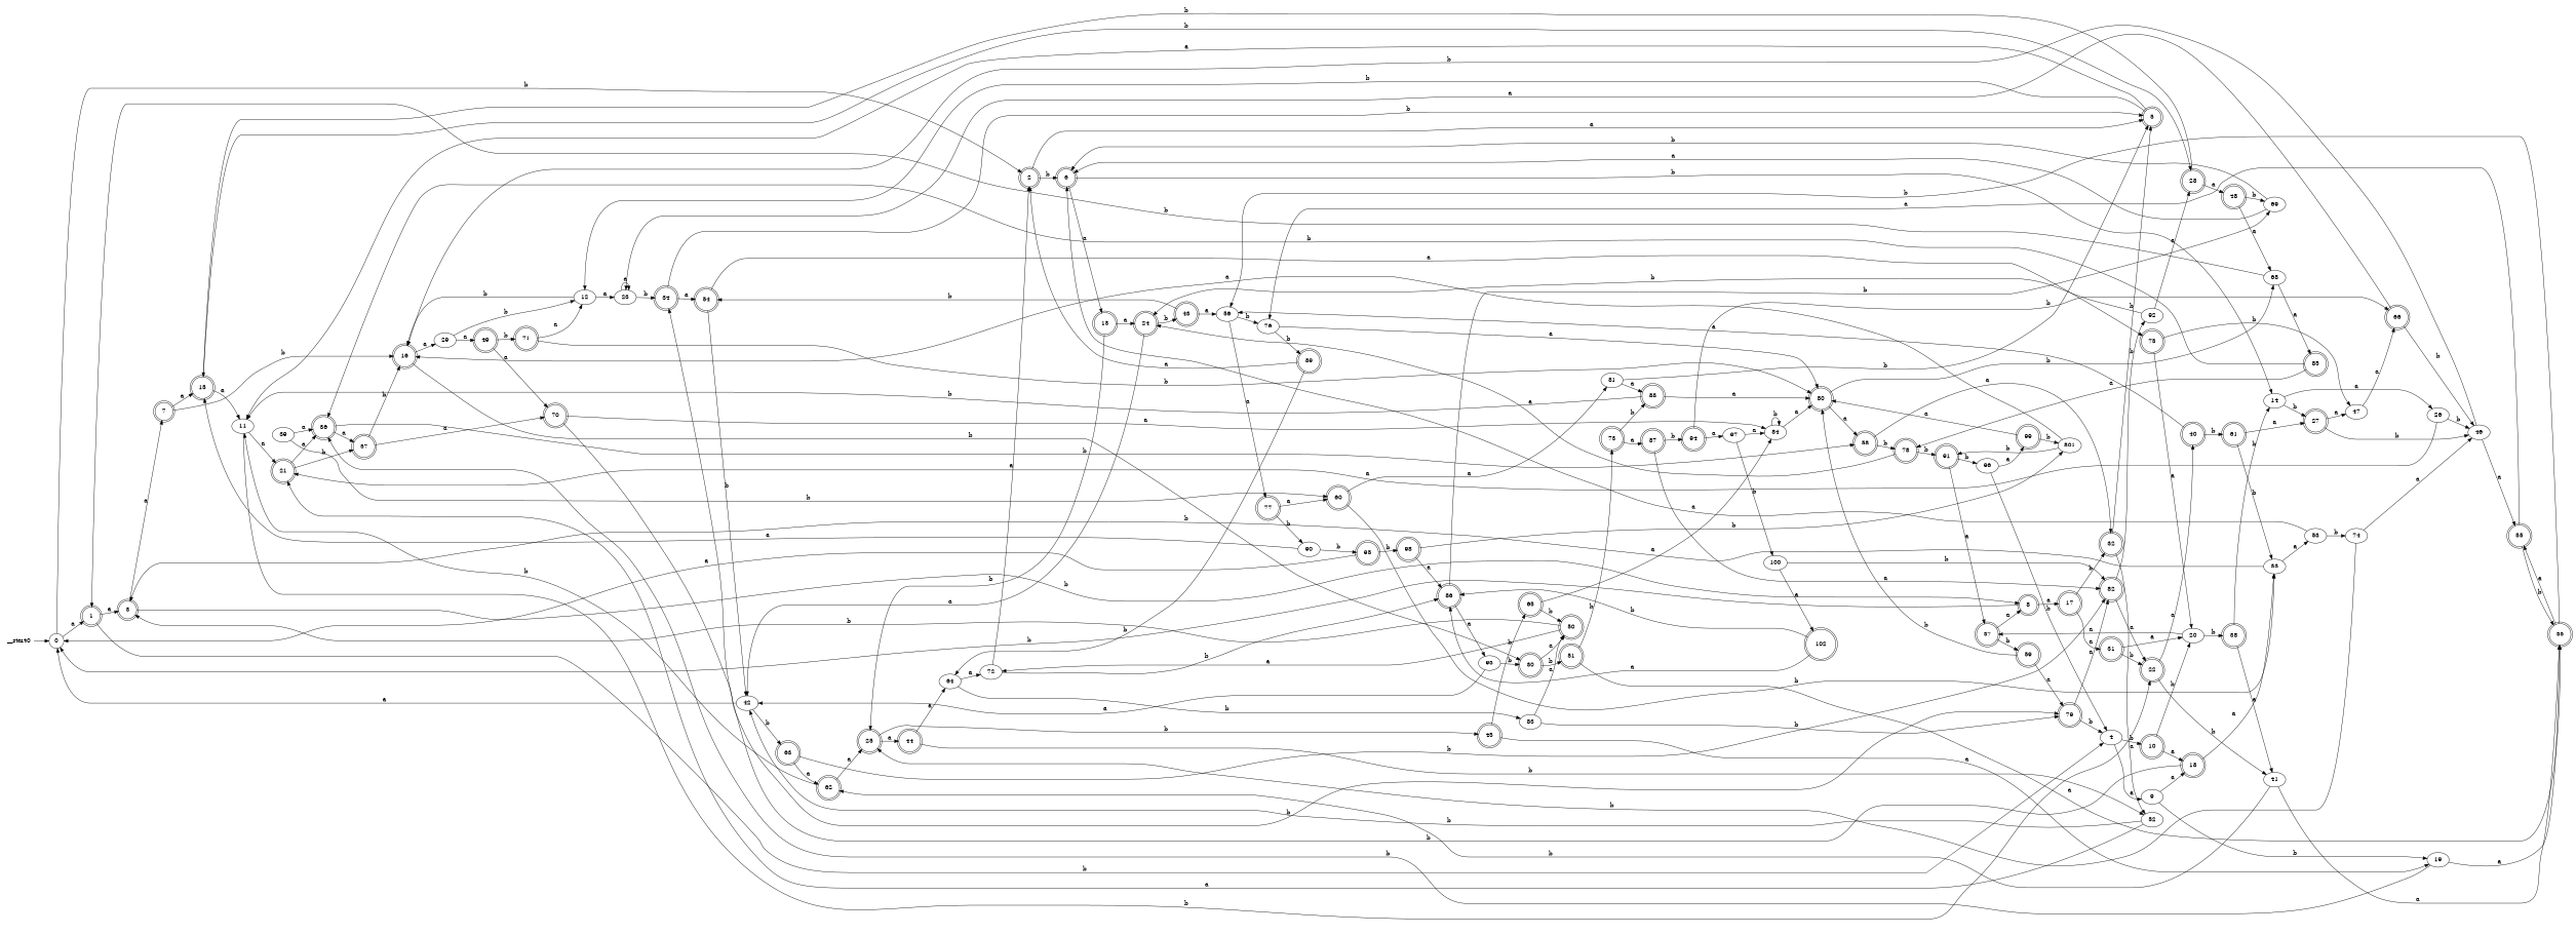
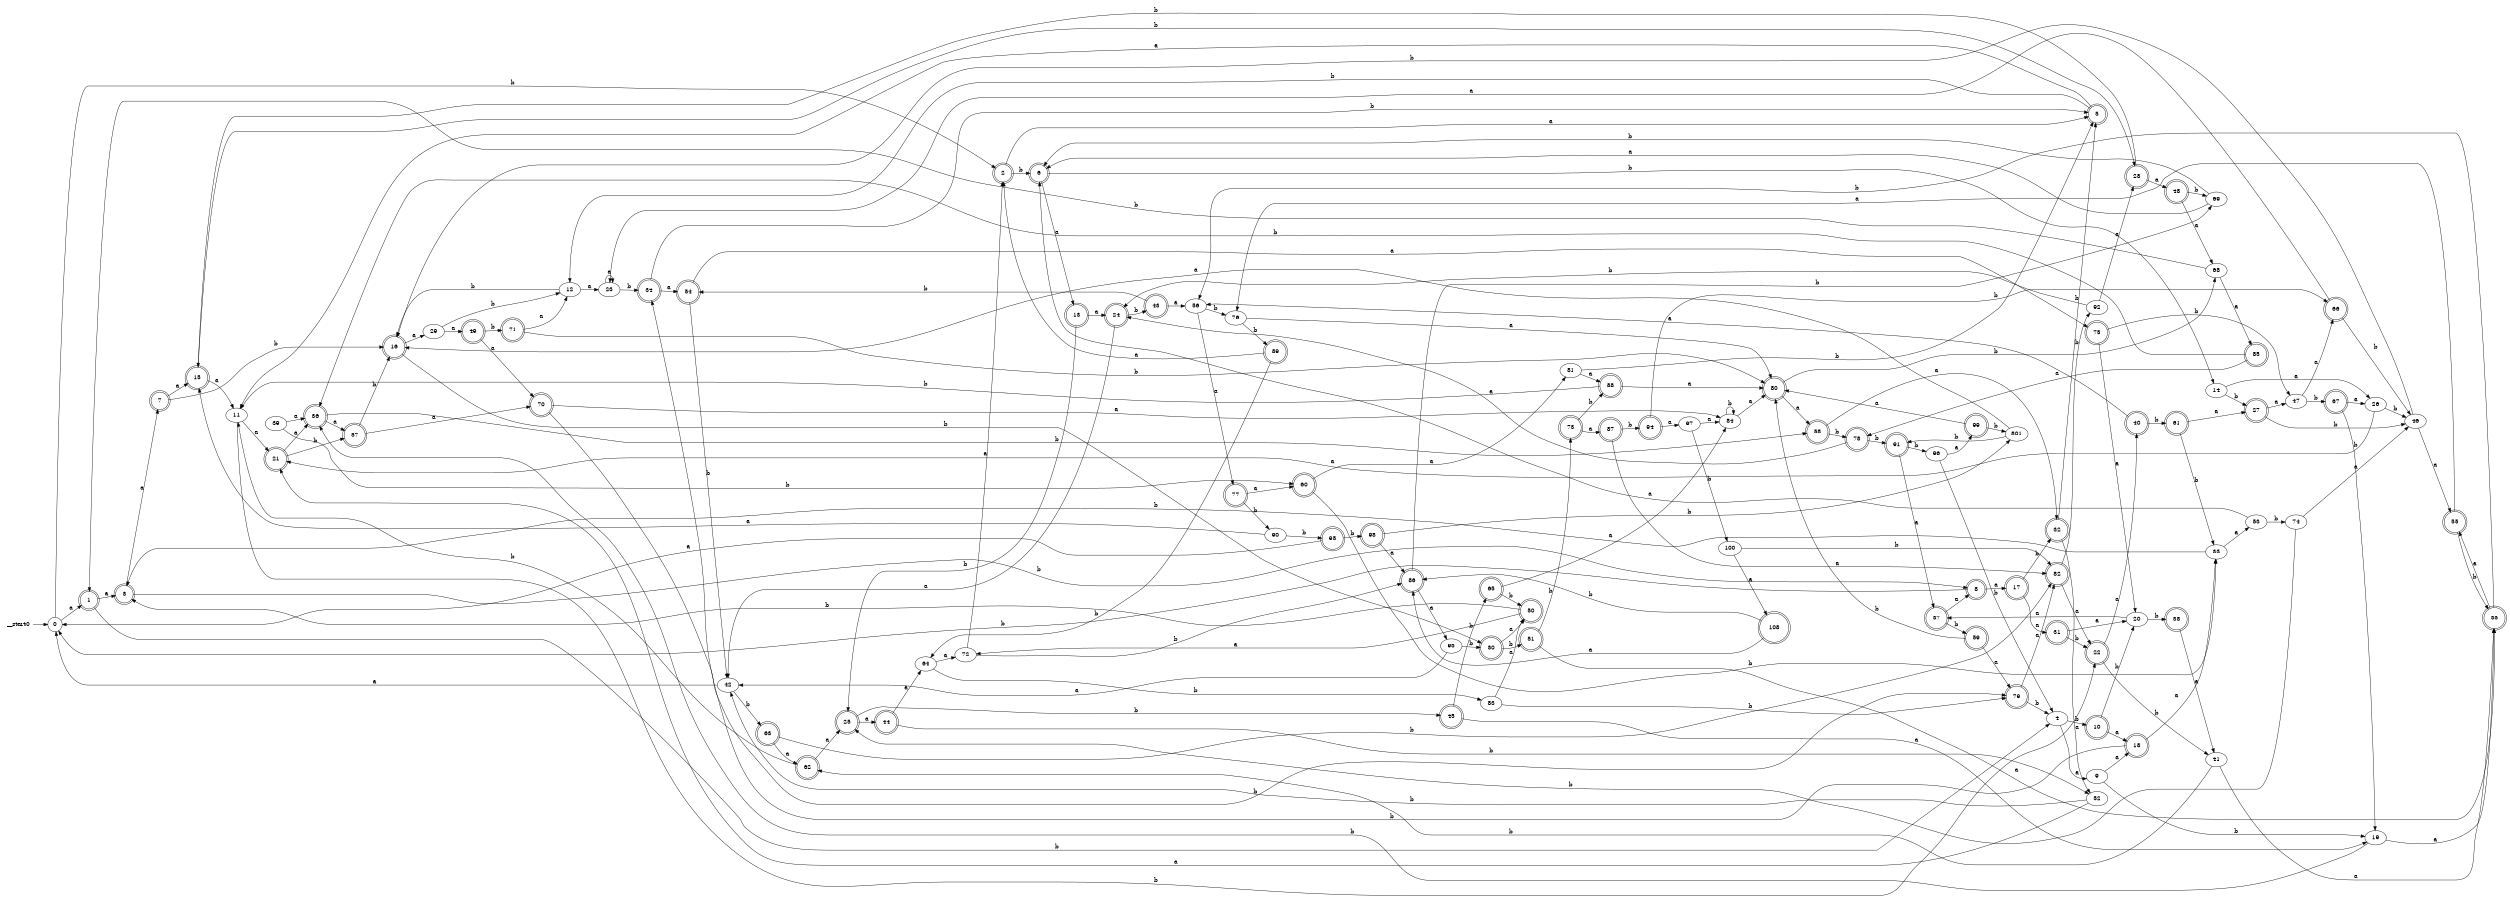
  digraph {
    rankdir=LR
    node [shape=doublecircle]
    __start0 [shape=none]
    0 [shape=circle]
    1
    2
    3
    4 [shape=""]
    5
    6
    7
    8
    9 [shape=""]
    10
    11 [shape=""]
    12 [shape=""]
    13
    14 [shape=""]
    15
    16
    17
    18
    19 [shape=""]
    20 [shape=""]
    21
    22
    23 [shape=""]
    24
    25
    26 [shape=""]
    27
    28
    29 [shape=""]
    30
    31
    32
    33 [shape=""]
    34
    35
    36
    37
    38
    57
    40
    41 [shape=""]
    42 [shape=""]
    43
    44
    45
    46 [shape=""]
    47 [shape=""]
    48
    49
    50
    51
    52 [shape=""]
    53 [shape=""]
    54
    55
    56 [shape=""]
    58
    59
    39 [shape=""]
    60
    61
    62
    63
    64 [shape=""]
    65
    66
+   67
    68 [shape=""]
    69 [shape=""]
    70
    71
    72 [shape=""]
    73
    74 [shape=""]
    75
    76 [shape=""]
    77
    78
    79
    80
    81 [shape=""]
    82
    83 [shape=""]
    84 [shape=""]
    85
    86
    87
    88
    89
    90 [shape=""]
    91
    92 [shape=""]
    93 [shape=""]
    94
    95
    96 [shape=""]
    97 [shape=""]
    98
    99
    100 [shape=""]
    n103 [label=801 shape=""]
-   102
+   102 [label=108]
    __start0 -> 0
    0 -> 1 [label=a]
    0 -> 2 [label=b]
    1 -> 3 [label=a]
    1 -> 4 [label=b]
    2 -> 5 [label=a]
    2 -> 6 [label=b]
    3 -> 7 [label=a]
    3 -> 8 [label=b]
    4 -> 9 [label=a]
    4 -> 10 [label=b]
    5 -> 11 [label=a]
    5 -> 12 [label=b]
    6 -> 13 [label=a]
    6 -> 14 [label=b]
    7 -> 15 [label=a]
    7 -> 16 [label=b]
    8 -> 0 [label=b]
    8 -> 17 [label=a]
    9 -> 18 [label=a]
    9 -> 19 [label=b]
    10 -> 18 [label=a]
    10 -> 20 [label=b]
    11 -> 21 [label=a]
    11 -> 22 [label=b]
    12 -> 16 [label=b]
    12 -> 23 [label=a]
    13 -> 24 [label=a]
    13 -> 25 [label=b]
    14 -> 26 [label=a]
    14 -> 27 [label=b]
    15 -> 11 [label=a]
    15 -> 28 [label=b]
    16 -> 29 [label=a]
    16 -> 30 [label=b]
    17 -> 31 [label=a]
    17 -> 32 [label=b]
    18 -> 33 [label=a]
    18 -> 34 [label=b]
    19 -> 35 [label=a]
    19 -> 36 [label=b]
    20 -> 37 [label=a]
    20 -> 38 [label=b]
    21 -> 36 [label=a]
    21 -> 57 [label=b]
    22 -> 40 [label=a]
    22 -> 41 [label=b]
    23 -> 23 [label=a]
    23 -> 34 [label=b]
    24 -> 42 [label=a]
    24 -> 43 [label=b]
    25 -> 44 [label=a]
    25 -> 45 [label=b]
    26 -> 21 [label=a]
    26 -> 46 [label=b]
    27 -> 46 [label=b]
    27 -> 47 [label=a]
    28 -> 15 [label=b]
    28 -> 48 [label=a]
    29 -> 12 [label=b]
    29 -> 49 [label=a]
    30 -> 50 [label=a]
    30 -> 51 [label=b]
    31 -> 20 [label=a]
    31 -> 22 [label=b]
    32 -> 5 [label=b]
    32 -> 52 [label=a]
    33 -> 3 [label=b]
    33 -> 53 [label=a]
    34 -> 5 [label=b]
    34 -> 54 [label=a]
    35 -> 55 [label=a]
    35 -> 56 [label=b]
    36 -> 57 [label=a]
    36 -> 58 [label=b]
    37 -> 8 [label=a]
    37 -> 59 [label=b]
-   38 -> 14 [label=b]
    38 -> 41 [label=a]
    57 -> 16 [label=b]
    57 -> 70 [label=a]
    40 -> 56 [label=a]
    40 -> 61 [label=b]
    41 -> 35 [label=a]
    41 -> 62 [label=b]
    42 -> 0 [label=a]
    42 -> 63 [label=b]
    43 -> 54 [label=b]
    43 -> 56 [label=a]
    44 -> 52 [label=b]
    44 -> 64 [label=a]
    45 -> 19 [label=a]
    45 -> 65 [label=b]
    46 -> 16 [label=b]
    46 -> 55 [label=a]
    47 -> 66 [label=a]
+   47 -> 67 [label=b]
    48 -> 68 [label=a]
    48 -> 69 [label=b]
    49 -> 70 [label=a]
    49 -> 71 [label=b]
    50 -> 3 [label=b]
    50 -> 72 [label=a]
    51 -> 35 [label=a]
    51 -> 73 [label=b]
    52 -> 21 [label=a]
    52 -> 42 [label=b]
    53 -> 6 [label=a]
    53 -> 74 [label=b]
    54 -> 42 [label=b]
    54 -> 75 [label=a]
    55 -> 35 [label=b]
    55 -> 76 [label=a]
    56 -> 76 [label=b]
    56 -> 77 [label=a]
    58 -> 32 [label=a]
    58 -> 78 [label=b]
    59 -> 79 [label=a]
    59 -> 80 [label=b]
    39 -> 36 [label=a]
    39 -> 60 [label=b]
    60 -> 33 [label=b]
    60 -> 81 [label=a]
    61 -> 27 [label=a]
    61 -> 33 [label=b]
    62 -> 11 [label=b]
    62 -> 25 [label=a]
    63 -> 62 [label=a]
    63 -> 82 [label=b]
    64 -> 72 [label=a]
    64 -> 83 [label=b]
    65 -> 50 [label=b]
    65 -> 84 [label=a]
    66 -> 23 [label=a]
    66 -> 46 [label=b]
+   67 -> 19 [label=b]
+   67 -> 26 [label=a]
    68 -> 1 [label=b]
    68 -> 85 [label=a]
    69 -> 6 [label=a]
    69 -> 6 [label=b]
    70 -> 79 [label=b]
    70 -> 84 [label=a]
    71 -> 12 [label=a]
    71 -> 80 [label=b]
    72 -> 2 [label=a]
    72 -> 86 [label=b]
    73 -> 87 [label=a]
    73 -> 88 [label=b]
    74 -> 25 [label=b]
    74 -> 46 [label=a]
    75 -> 20 [label=a]
    75 -> 47 [label=b]
    76 -> 80 [label=a]
    76 -> 89 [label=b]
    77 -> 60 [label=a]
    77 -> 90 [label=b]
    78 -> 24 [label=a]
    78 -> 91 [label=b]
    79 -> 4 [label=b]
    79 -> 82 [label=a]
    80 -> 58 [label=a]
    80 -> 68 [label=b]
    81 -> 5 [label=b]
    81 -> 88 [label=a]
    82 -> 22 [label=a]
    82 -> 92 [label=b]
    83 -> 50 [label=a]
    83 -> 79 [label=b]
    84 -> 80 [label=a]
    84 -> 84 [label=b]
    85 -> 36 [label=b]
    85 -> 78 [label=a]
    86 -> 69 [label=b]
    86 -> 93 [label=a]
    87 -> 82 [label=a]
    87 -> 94 [label=b]
    88 -> 11 [label=b]
    88 -> 80 [label=a]
    89 -> 2 [label=a]
    89 -> 64 [label=b]
    90 -> 15 [label=a]
    90 -> 95 [label=b]
    91 -> 37 [label=a]
    91 -> 96 [label=b]
    92 -> 24 [label=b]
    92 -> 28 [label=a]
    93 -> 30 [label=b]
    93 -> 42 [label=a]
    94 -> 66 [label=b]
    94 -> 97 [label=a]
    95 -> 0 [label=a]
    95 -> 98 [label=b]
    96 -> 4 [label=b]
    96 -> 99 [label=a]
    97 -> 84 [label=a]
    97 -> 100 [label=b]
    98 -> 86 [label=a]
    98 -> n103 [label=b]
    99 -> 80 [label=a]
    99 -> n103 [label=b]
    100 -> 82 [label=b]
    100 -> 102 [label=a]
    n103 -> 16 [label=a]
    n103 -> 91 [label=b]
    102 -> 86 [label=a]
    102 -> 86 [label=b]
  }
